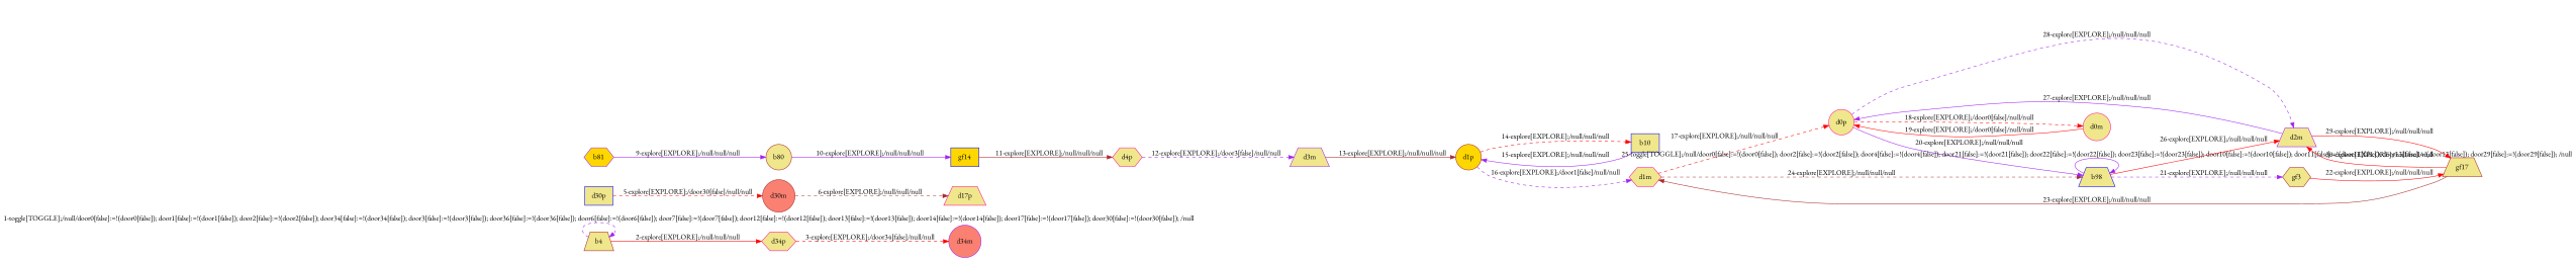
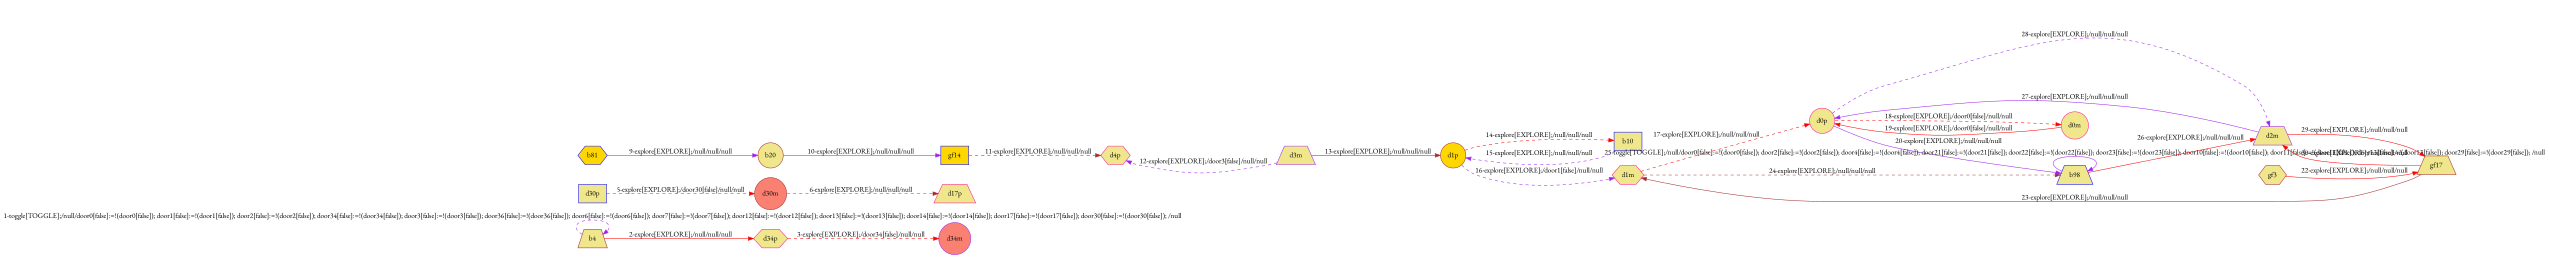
  digraph {
    fontname="EB Garamond"
    rankdir=LR
    node [color=brown fillcolor=khaki fontname="EB Garamond" shape=trapezium style=filled]
    edge [color=purple fontname="EB Garamond" style=dashed]
    b4
    d34p [color=deeppink shape=hexagon]
    d34m [color=purple fillcolor=salmon shape=circle]
    d30p [color=blue shape=box]
    d30m [fillcolor=salmon shape=circle]
    d17p [color=deeppink]
-   b81 [color=purple fillcolor=gold shape=hexagon]
-   b80 [shape=circle]
+   b81 [color=blue fillcolor=gold shape=hexagon]
+   b80 [shape=circle label=b20]
    gf14 [color=blue fillcolor=gold shape=box]
    n10 [color=deeppink label=d4p shape=hexagon]
    d3m [color=purple]
    d1p [fillcolor=gold shape=circle]
    b10 [color=blue shape=box]
    d1m [color=deeppink shape=hexagon]
    d0p [color=deeppink shape=circle]
    b98 [color=blue]
    d0m [color=deeppink shape=circle]
    d2m [color=purple]
    gf3 [shape=hexagon]
    gf17
    b4 -> b4 [label="1-toggle[TOGGLE];/null/door0[false]:=!(door0[false]); door1[false]:=!(door1[false]); door2[false]:=!(door2[false]); door34[false]:=!(door34[false]); door3[false]:=!(door3[false]); door36[false]:=!(door36[false]); door6[false]:=!(door6[false]); door7[false]:=!(door7[false]); door12[false]:=!(door12[false]); door13[false]:=!(door13[false]); door14[false]:=!(door14[false]); door17[false]:=!(door17[false]); door30[false]:=!(door30[false]); /null"]
    b4 -> d34p [color=red label="2-explore[EXPLORE];/null/null/null" style=solid]
    d34p -> d34m [color=red label="3-explore[EXPLORE];/door34[false]/null/null"]
    d30p -> d30m [color=red label="5-explore[EXPLORE];/door30[false]/null/null"]
    d30m -> d17p [color=brown label="6-explore[EXPLORE];/null/null/null"]
    b81 -> b80 [label="9-explore[EXPLORE];/null/null/null" style=solid]
    b80 -> gf14 [label="10-explore[EXPLORE];/null/null/null" style=solid]
-   gf14 -> n10 [color=brown label="11-explore[EXPLORE];/null/null/null" style=solid]
-   n10 -> d3m [label="12-explore[EXPLORE];/door3[false]/null/null"]
+   gf14 -> n10 [color=brown label="11-explore[EXPLORE];/null/null/null"]
+   d3m -> n10 [label="12-explore[EXPLORE];/door3[false]/null/null"]
    d3m -> d1p [color=brown label="13-explore[EXPLORE];/null/null/null" style=solid]
    d1p -> b10 [color=red label="14-explore[EXPLORE];/null/null/null"]
    d1p -> d1m [label="16-explore[EXPLORE];/door1[false]/null/null"]
-   b10 -> d1p [label="15-explore[EXPLORE];/null/null/null" style=solid]
+   b10 -> d1p [label="15-explore[EXPLORE];/null/null/null"]
    d1m -> d0p [color=red label="17-explore[EXPLORE];/null/null/null"]
    d1m -> b98 [color=brown label="24-explore[EXPLORE];/null/null/null"]
    d0p -> b98 [label="20-explore[EXPLORE];/null/null/null" style=solid]
    d0p -> d0m [color=red label="18-explore[EXPLORE];/door0[false]/null/null"]
    d0p -> d2m [label="28-explore[EXPLORE];/null/null/null"]
    b98 -> b98 [label="25-toggle[TOGGLE];/null/door0[false]:=!(door0[false]); door2[false]:=!(door2[false]); door4[false]:=!(door4[false]); door21[false]:=!(door21[false]); door22[false]:=!(door22[false]); door23[false]:=!(door23[false]); door10[false]:=!(door10[false]); door11[false]:=!(door11[false]); door13[false]:=!(door13[false]); door29[false]:=!(door29[false]); /null" style=solid]
    b98 -> d2m [color=red label="26-explore[EXPLORE];/null/null/null" style=solid]
-   b98 -> gf3 [label="21-explore[EXPLORE];/null/null/null"]
    d0m -> d0p [color=red label="19-explore[EXPLORE];/door0[false]/null/null" style=solid]
    d2m -> d0p [label="27-explore[EXPLORE];/null/null/null" style=solid]
    d2m -> gf17 [color=red label="29-explore[EXPLORE];/null/null/null" style=solid]
    gf3 -> gf17 [color=red label="22-explore[EXPLORE];/null/null/null" style=solid]
    gf17 -> d1m [color=brown label="23-explore[EXPLORE];/null/null/null" style=solid]
    gf17 -> d2m [color=red label="30-explore[EXPLORE];/null/null/null" style=solid]
  }
